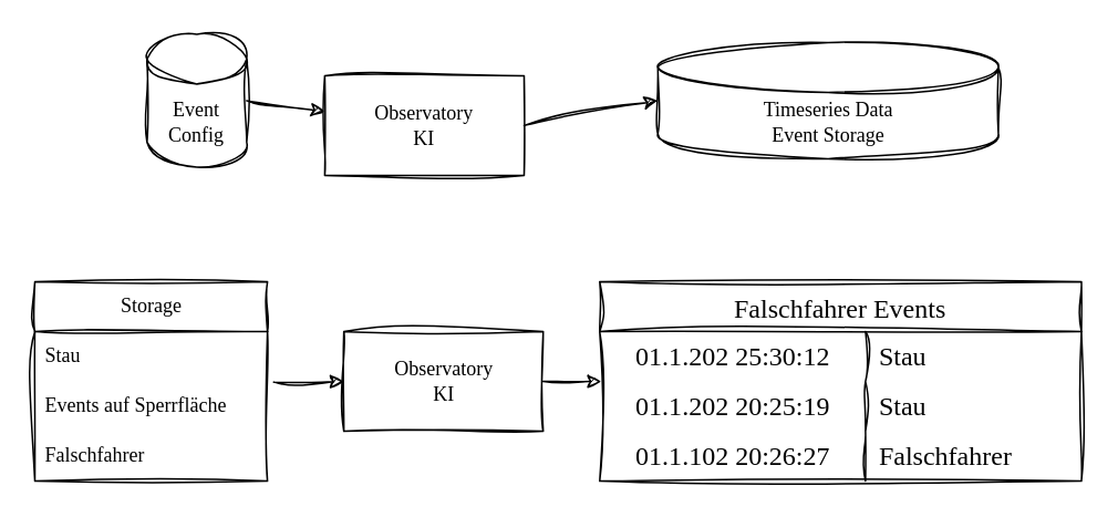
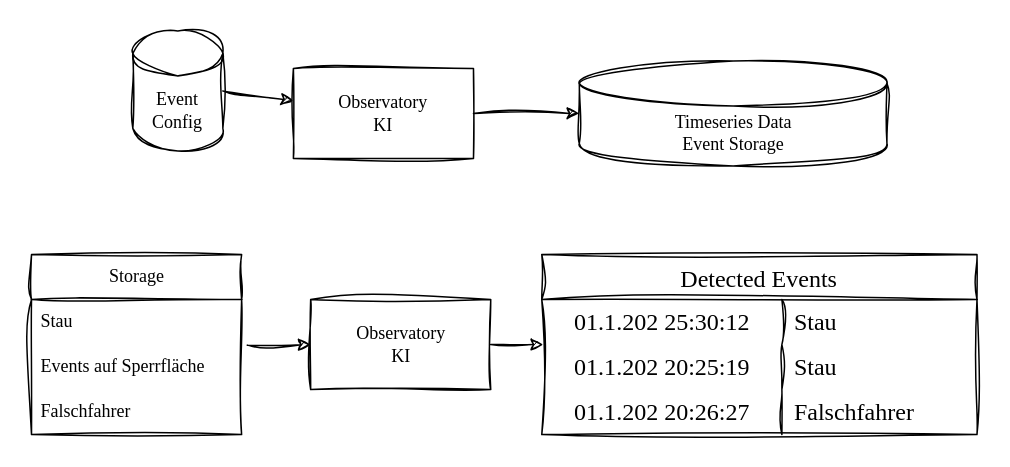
  <mxCell id="0" />
  <mxCell id="1" parent="0" />
  <mxCell id="2" value="&lt;div style=&quot;font-family: &amp;quot;Architects Daughter&amp;quot;;&quot;&gt;Observatory&lt;/div&gt;&lt;span style=&quot;font-family: &amp;quot;Architects Daughter&amp;quot;;&quot;&gt;KI&lt;/span&gt;" style="rounded=0;whiteSpace=wrap;html=1;sketch=1;curveFitting=1;jiggle=2;" parent="1" vertex="1"><mxGeometry x="206.5" y="199" width="120" height="60" as="geometry" /></mxCell>
  <mxCell id="3" value="" style="endArrow=classic;html=1;rounded=0;exitX=1.027;exitY=0.013;exitDx=0;exitDy=0;entryX=0;entryY=0.5;entryDx=0;entryDy=0;exitPerimeter=0;sketch=1;curveFitting=1;jiggle=2;" parent="1" source="7" target="2" edge="1"><mxGeometry width="50" height="50" relative="1" as="geometry"><mxPoint x="180.5" y="229" as="sourcePoint" /><mxPoint x="230.5" y="389" as="targetPoint" /></mxGeometry></mxCell>
  <mxCell id="4" value="" style="endArrow=classic;html=1;rounded=0;entryX=0;entryY=0.5;entryDx=0;entryDy=0;sketch=1;curveFitting=1;jiggle=2;" parent="1" source="2" edge="1"><mxGeometry width="50" height="50" relative="1" as="geometry"><mxPoint x="350.5" y="229" as="sourcePoint" /><mxPoint x="361.5" y="229" as="targetPoint" /></mxGeometry></mxCell>
  <mxCell id="5" value="Storage" style="swimlane;fontStyle=0;childLayout=stackLayout;horizontal=1;startSize=30;horizontalStack=0;resizeParent=1;resizeParentMax=0;resizeLast=0;collapsible=1;marginBottom=0;whiteSpace=wrap;html=1;hachureGap=4;fontFamily=Architects Daughter;fontSource=https%3A%2F%2Ffonts.googleapis.com%2Fcss%3Ffamily%3DArchitects%2BDaughter;sketch=1;curveFitting=1;jiggle=2;" parent="1" vertex="1"><mxGeometry x="20.5" y="169" width="140" height="120" as="geometry" /></mxCell>
  <mxCell id="6" value="Stau" style="text;strokeColor=none;fillColor=none;align=left;verticalAlign=middle;spacingLeft=4;spacingRight=4;overflow=hidden;points=[[0,0.5],[1,0.5]];portConstraint=eastwest;rotatable=0;whiteSpace=wrap;html=1;fontFamily=Architects Daughter;fontSource=https%3A%2F%2Ffonts.googleapis.com%2Fcss%3Ffamily%3DArchitects%2BDaughter;sketch=1;curveFitting=1;jiggle=2;" parent="5" vertex="1"><mxGeometry y="30" width="140" height="30" as="geometry" /></mxCell>
  <mxCell id="7" value="Events auf Sperrfläche" style="text;strokeColor=none;fillColor=none;align=left;verticalAlign=middle;spacingLeft=4;spacingRight=4;overflow=hidden;points=[[0,0.5],[1,0.5]];portConstraint=eastwest;rotatable=0;whiteSpace=wrap;html=1;fontFamily=Architects Daughter;fontSource=https%3A%2F%2Ffonts.googleapis.com%2Fcss%3Ffamily%3DArchitects%2BDaughter;sketch=1;curveFitting=1;jiggle=2;" parent="5" vertex="1"><mxGeometry y="60" width="140" height="30" as="geometry" /></mxCell>
  <mxCell id="8" value="Falschfahrer" style="text;strokeColor=none;fillColor=none;align=left;verticalAlign=middle;spacingLeft=4;spacingRight=4;overflow=hidden;points=[[0,0.5],[1,0.5]];portConstraint=eastwest;rotatable=0;whiteSpace=wrap;html=1;fontFamily=Architects Daughter;fontSource=https%3A%2F%2Ffonts.googleapis.com%2Fcss%3Ffamily%3DArchitects%2BDaughter;sketch=1;curveFitting=1;jiggle=2;" parent="5" vertex="1"><mxGeometry y="90" width="140" height="30" as="geometry" /></mxCell>
- <mxCell id="9" value="Falschfahrer Events" style="shape=table;startSize=30;container=1;collapsible=0;childLayout=tableLayout;fixedRows=1;rowLines=0;fontStyle=0;strokeColor=default;fontSize=16;hachureGap=4;fontFamily=Architects Daughter;fontSource=https%3A%2F%2Ffonts.googleapis.com%2Fcss%3Ffamily%3DArchitects%2BDaughter;sketch=1;curveFitting=1;jiggle=2;" parent="1" vertex="1"><mxGeometry x="360.5" y="169" width="290" height="120" as="geometry" /></mxCell>
+ <mxCell id="9" value="Detected Events" style="shape=table;startSize=30;container=1;collapsible=0;childLayout=tableLayout;fixedRows=1;rowLines=0;fontStyle=0;strokeColor=default;fontSize=16;hachureGap=4;fontFamily=Architects Daughter;fontSource=https%3A%2F%2Ffonts.googleapis.com%2Fcss%3Ffamily%3DArchitects%2BDaughter;sketch=1;curveFitting=1;jiggle=2;" parent="1" vertex="1"><mxGeometry x="360.5" y="169" width="290" height="120" as="geometry" /></mxCell>
  <mxCell id="10" value="" style="shape=tableRow;horizontal=0;startSize=0;swimlaneHead=0;swimlaneBody=0;top=0;left=0;bottom=0;right=0;collapsible=0;dropTarget=0;fillColor=none;points=[[0,0.5],[1,0.5]];portConstraint=eastwest;strokeColor=inherit;fontSize=16;hachureGap=4;fontFamily=Architects Daughter;fontSource=https%3A%2F%2Ffonts.googleapis.com%2Fcss%3Ffamily%3DArchitects%2BDaughter;sketch=1;curveFitting=1;jiggle=2;" parent="9" vertex="1"><mxGeometry y="30" width="290" height="30" as="geometry" /></mxCell>
  <mxCell id="11" value="01.1.202 25:30:12" style="shape=partialRectangle;html=1;whiteSpace=wrap;connectable=0;fillColor=none;top=0;left=0;bottom=0;right=0;overflow=hidden;pointerEvents=1;strokeColor=inherit;fontSize=16;hachureGap=4;fontFamily=Architects Daughter;fontSource=https%3A%2F%2Ffonts.googleapis.com%2Fcss%3Ffamily%3DArchitects%2BDaughter;sketch=1;curveFitting=1;jiggle=2;" parent="10" vertex="1"><mxGeometry width="160" height="30" as="geometry"><mxRectangle width="160" height="30" as="alternateBounds" /></mxGeometry></mxCell>
  <mxCell id="12" value="Stau" style="shape=partialRectangle;html=1;whiteSpace=wrap;connectable=0;fillColor=none;top=0;left=0;bottom=0;right=0;align=left;spacingLeft=6;overflow=hidden;strokeColor=inherit;fontSize=16;hachureGap=4;fontFamily=Architects Daughter;fontSource=https%3A%2F%2Ffonts.googleapis.com%2Fcss%3Ffamily%3DArchitects%2BDaughter;sketch=1;curveFitting=1;jiggle=2;" parent="10" vertex="1"><mxGeometry x="160" width="130" height="30" as="geometry"><mxRectangle width="130" height="30" as="alternateBounds" /></mxGeometry></mxCell>
  <mxCell id="13" value="" style="shape=tableRow;horizontal=0;startSize=0;swimlaneHead=0;swimlaneBody=0;top=0;left=0;bottom=0;right=0;collapsible=0;dropTarget=0;fillColor=none;points=[[0,0.5],[1,0.5]];portConstraint=eastwest;strokeColor=inherit;fontSize=16;hachureGap=4;fontFamily=Architects Daughter;fontSource=https%3A%2F%2Ffonts.googleapis.com%2Fcss%3Ffamily%3DArchitects%2BDaughter;sketch=1;curveFitting=1;jiggle=2;" parent="9" vertex="1"><mxGeometry y="60" width="290" height="30" as="geometry" /></mxCell>
  <mxCell id="14" value="01.1.202 20:25:19" style="shape=partialRectangle;html=1;whiteSpace=wrap;connectable=0;fillColor=none;top=0;left=0;bottom=0;right=0;overflow=hidden;strokeColor=inherit;fontSize=16;hachureGap=4;fontFamily=Architects Daughter;fontSource=https%3A%2F%2Ffonts.googleapis.com%2Fcss%3Ffamily%3DArchitects%2BDaughter;sketch=1;curveFitting=1;jiggle=2;" parent="13" vertex="1"><mxGeometry width="160" height="30" as="geometry"><mxRectangle width="160" height="30" as="alternateBounds" /></mxGeometry></mxCell>
  <mxCell id="15" value="Stau" style="shape=partialRectangle;html=1;whiteSpace=wrap;connectable=0;fillColor=none;top=0;left=0;bottom=0;right=0;align=left;spacingLeft=6;overflow=hidden;strokeColor=inherit;fontSize=16;hachureGap=4;fontFamily=Architects Daughter;fontSource=https%3A%2F%2Ffonts.googleapis.com%2Fcss%3Ffamily%3DArchitects%2BDaughter;sketch=1;curveFitting=1;jiggle=2;" parent="13" vertex="1"><mxGeometry x="160" width="130" height="30" as="geometry"><mxRectangle width="130" height="30" as="alternateBounds" /></mxGeometry></mxCell>
  <mxCell id="16" value="" style="shape=tableRow;horizontal=0;startSize=0;swimlaneHead=0;swimlaneBody=0;top=0;left=0;bottom=0;right=0;collapsible=0;dropTarget=0;fillColor=none;points=[[0,0.5],[1,0.5]];portConstraint=eastwest;strokeColor=inherit;fontSize=16;hachureGap=4;fontFamily=Architects Daughter;fontSource=https%3A%2F%2Ffonts.googleapis.com%2Fcss%3Ffamily%3DArchitects%2BDaughter;sketch=1;curveFitting=1;jiggle=2;" parent="9" vertex="1"><mxGeometry y="90" width="290" height="30" as="geometry" /></mxCell>
- <mxCell id="17" value="01.1.102 20:26:27" style="shape=partialRectangle;html=1;whiteSpace=wrap;connectable=0;fillColor=none;top=0;left=0;bottom=0;right=0;overflow=hidden;strokeColor=inherit;fontSize=16;hachureGap=4;fontFamily=Architects Daughter;fontSource=https%3A%2F%2Ffonts.googleapis.com%2Fcss%3Ffamily%3DArchitects%2BDaughter;sketch=1;curveFitting=1;jiggle=2;" parent="16" vertex="1"><mxGeometry width="160" height="30" as="geometry"><mxRectangle width="160" height="30" as="alternateBounds" /></mxGeometry></mxCell>
+ <mxCell id="17" value="01.1.202 20:26:27" style="shape=partialRectangle;html=1;whiteSpace=wrap;connectable=0;fillColor=none;top=0;left=0;bottom=0;right=0;overflow=hidden;strokeColor=inherit;fontSize=16;hachureGap=4;fontFamily=Architects Daughter;fontSource=https%3A%2F%2Ffonts.googleapis.com%2Fcss%3Ffamily%3DArchitects%2BDaughter;sketch=1;curveFitting=1;jiggle=2;" parent="16" vertex="1"><mxGeometry width="160" height="30" as="geometry"><mxRectangle width="160" height="30" as="alternateBounds" /></mxGeometry></mxCell>
  <mxCell id="18" value="Falschfahrer" style="shape=partialRectangle;html=1;whiteSpace=wrap;connectable=0;fillColor=none;top=0;left=0;bottom=0;right=0;align=left;spacingLeft=6;overflow=hidden;strokeColor=inherit;fontSize=16;hachureGap=4;fontFamily=Architects Daughter;fontSource=https%3A%2F%2Ffonts.googleapis.com%2Fcss%3Ffamily%3DArchitects%2BDaughter;sketch=1;curveFitting=1;jiggle=2;" parent="16" vertex="1"><mxGeometry x="160" width="130" height="30" as="geometry"><mxRectangle width="130" height="30" as="alternateBounds" /></mxGeometry></mxCell>
  <mxCell id="19" value="Event&lt;br&gt;Config" style="shape=cylinder3;whiteSpace=wrap;html=1;boundedLbl=1;backgroundOutline=1;size=15;hachureGap=4;fontFamily=Architects Daughter;fontSource=https%3A%2F%2Ffonts.googleapis.com%2Fcss%3Ffamily%3DArchitects%2BDaughter;sketch=1;curveFitting=1;jiggle=2;" parent="1" vertex="1"><mxGeometry x="88" y="20" width="60" height="80" as="geometry" /></mxCell>
  <mxCell id="20" value="&lt;div&gt;Observatory&lt;/div&gt;KI" style="rounded=0;whiteSpace=wrap;html=1;hachureGap=4;fontFamily=Architects Daughter;fontSource=https%3A%2F%2Ffonts.googleapis.com%2Fcss%3Ffamily%3DArchitects%2BDaughter;sketch=1;curveFitting=1;jiggle=2;" parent="1" vertex="1"><mxGeometry x="195" y="45" width="120" height="60" as="geometry" /></mxCell>
  <mxCell id="21" value="" style="endArrow=classic;html=1;rounded=0;exitX=1;exitY=0.5;exitDx=0;exitDy=0;exitPerimeter=0;sketch=1;curveFitting=1;jiggle=2;" parent="1" source="19" target="20" edge="1"><mxGeometry width="50" height="50" relative="1" as="geometry"><mxPoint x="173" y="-165" as="sourcePoint" /><mxPoint x="206" y="-165" as="targetPoint" /></mxGeometry></mxCell>
- <mxCell id="22" value="Timeseries Data&lt;br&gt;Event Storage" style="shape=cylinder3;whiteSpace=wrap;html=1;boundedLbl=1;backgroundOutline=1;size=15;hachureGap=4;fontFamily=Architects Daughter;fontSource=https%3A%2F%2Ffonts.googleapis.com%2Fcss%3Ffamily%3DArchitects%2BDaughter;sketch=1;curveFitting=1;jiggle=2;" parent="1" vertex="1"><mxGeometry x="395.5" y="25" width="205" height="70" as="geometry" /></mxCell>
+ <mxCell id="22" value="Timeseries Data&lt;br&gt;Event Storage" style="shape=cylinder3;whiteSpace=wrap;html=1;boundedLbl=1;backgroundOutline=1;size=15;hachureGap=4;fontFamily=Architects Daughter;fontSource=https%3A%2F%2Ffonts.googleapis.com%2Fcss%3Ffamily%3DArchitects%2BDaughter;sketch=1;curveFitting=1;jiggle=2;" parent="1" vertex="1"><mxGeometry x="385.5" y="40" width="205" height="70" as="geometry" /></mxCell>
  <mxCell id="23" value="" style="endArrow=classic;html=1;rounded=0;exitX=1;exitY=0.5;exitDx=0;exitDy=0;entryX=0;entryY=0.5;entryDx=0;entryDy=0;entryPerimeter=0;sketch=1;curveFitting=1;jiggle=2;" parent="1" source="20" target="22" edge="1"><mxGeometry width="50" height="50" relative="1" as="geometry"><mxPoint x="153" y="85" as="sourcePoint" /><mxPoint x="206" y="85" as="targetPoint" /></mxGeometry></mxCell>
  <mxCell id="24" value="Unbenannte Ebene" parent="0" />
